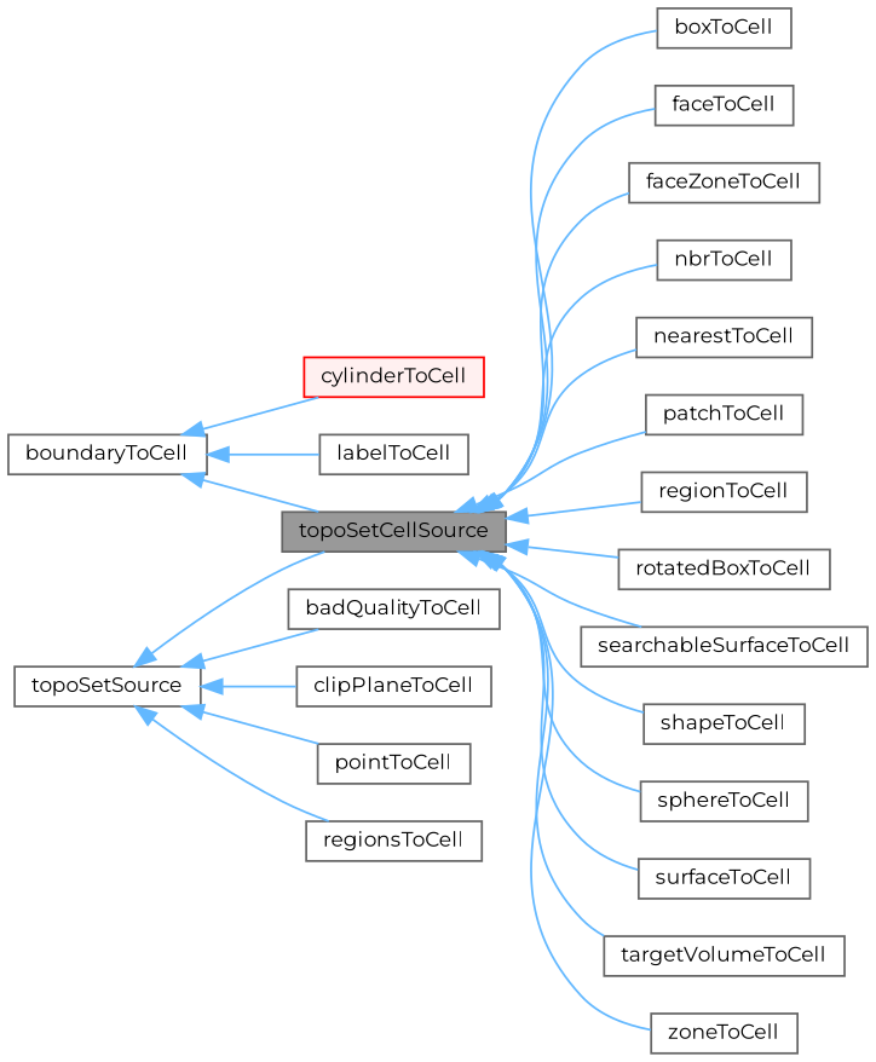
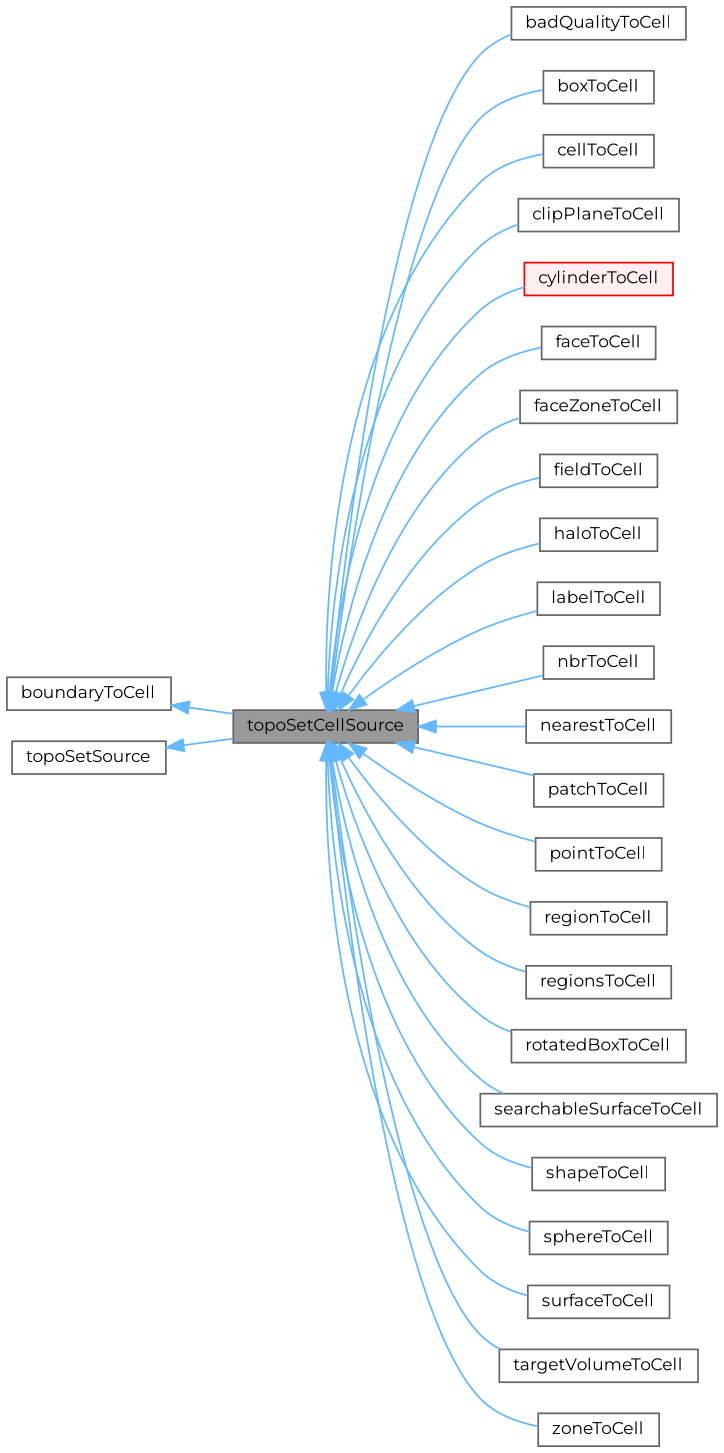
  digraph {
    fontname=Montserrat
    rankdir=LR
    node [color=gray40 fillcolor=white fontname=Montserrat fontsize=10 shape=box style=filled]
    edge [color=steelblue1 dir=back fontname=Montserrat fontsize=10 labelfontname=Helvetica labelfontsize=10 style=solid]
    n1 [fillcolor=grey60 fontcolor=black height=0.2 label=topoSetCellSource width=0.4]
    n2 [height=0.2 label=badQualityToCell width=0.4]
    n3 [height=0.2 label=boxToCell width=0.4]
+   n4 [height=0.2 label=cellToCell width=0.4]
    n5 [height=0.2 label=clipPlaneToCell width=0.4]
    n6 [color=red fillcolor="#FFF0F0" height=0.2 label=cylinderToCell width=0.4]
    n7 [height=0.2 label=faceToCell width=0.4]
    n8 [height=0.2 label=faceZoneToCell width=0.4]
+   n9 [height=0.2 label=fieldToCell width=0.4]
+   n10 [height=0.2 label=haloToCell width=0.4]
    n11 [height=0.2 label=labelToCell width=0.4]
    n12 [height=0.2 label=nbrToCell width=0.4]
    n13 [height=0.2 label=nearestToCell width=0.4]
    n14 [height=0.2 label=patchToCell width=0.4]
    n15 [height=0.2 label=pointToCell width=0.4]
    n16 [height=0.2 label=regionToCell width=0.4]
    n17 [height=0.2 label=regionsToCell width=0.4]
    n18 [height=0.2 label=rotatedBoxToCell width=0.4]
    n19 [height=0.2 label=searchableSurfaceToCell width=0.4]
    n20 [height=0.2 label=shapeToCell width=0.4]
    n21 [height=0.2 label=sphereToCell width=0.4]
    n22 [height=0.2 label=surfaceToCell width=0.4]
    n23 [height=0.2 label=targetVolumeToCell width=0.4]
    n24 [height=0.2 label=zoneToCell width=0.4]
    n25 [height=0.2 label=boundaryToCell width=0.4]
    n26 [height=0.2 label=topoSetSource width=0.4]
-   n26 -> n2
+   n1 -> n2
    n1 -> n3
-   n26 -> n5
-   n25 -> n6
+   n1 -> n4
+   n1 -> n5
+   n1 -> n6
    n1 -> n7
    n1 -> n8
-   n25 -> n11
+   n1 -> n9
+   n1 -> n10
+   n1 -> n11
    n1 -> n12
    n1 -> n13
    n1 -> n14
-   n26 -> n15
+   n1 -> n15
    n1 -> n16
-   n26 -> n17
+   n1 -> n17
    n1 -> n18
    n1 -> n19
    n1 -> n20
    n1 -> n21
    n1 -> n22
    n1 -> n23
    n1 -> n24
    n25 -> n1
    n26 -> n1
  }
